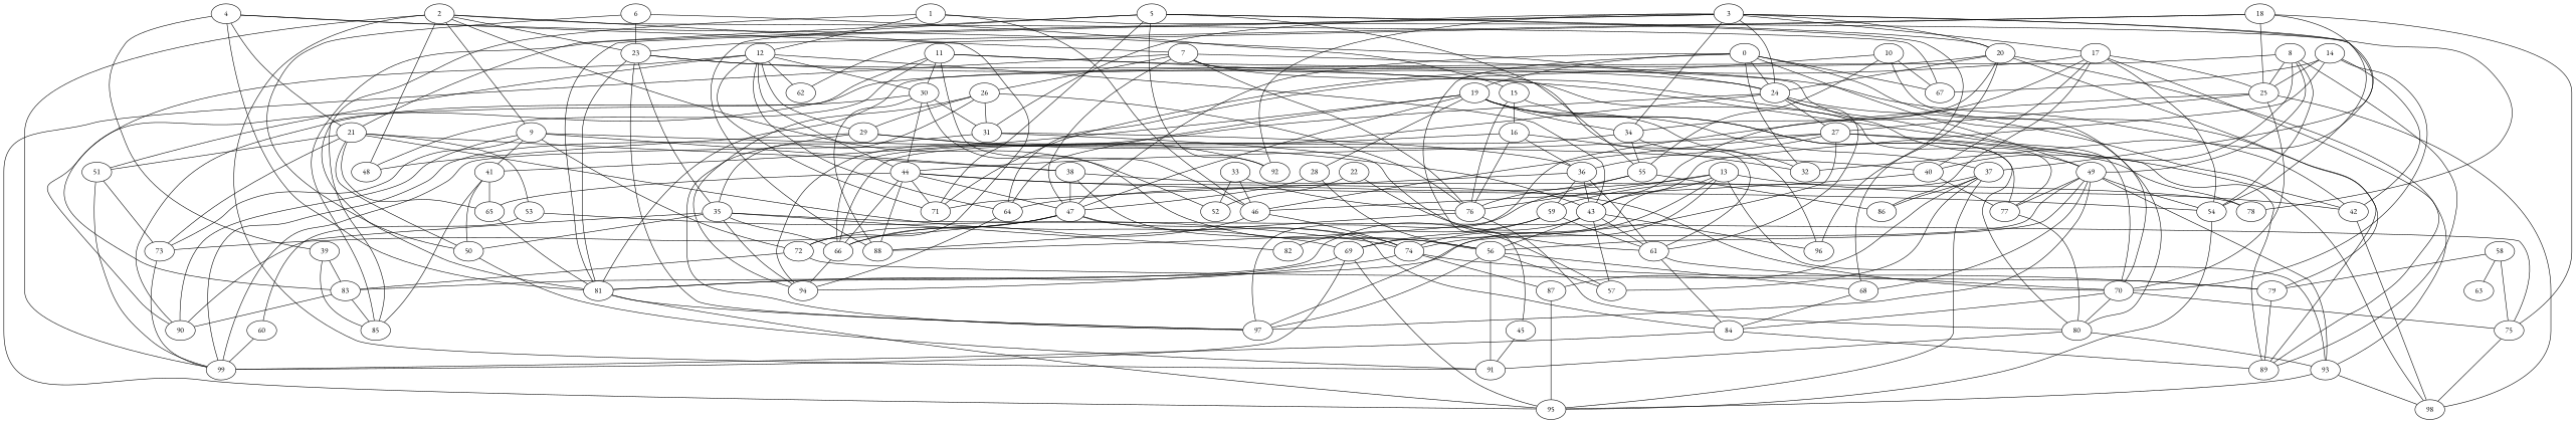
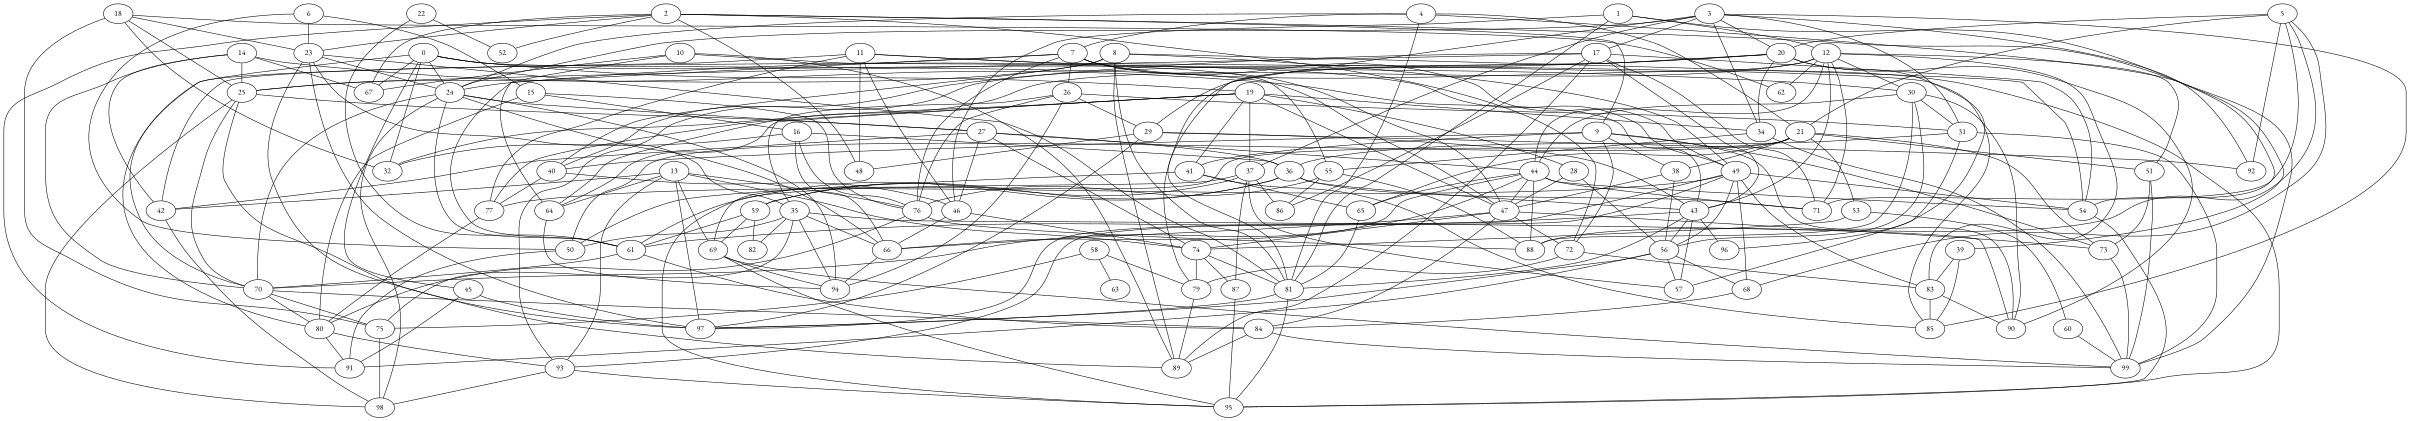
  strict graph {
    fontname="EB Garamond"
    node [fontname="EB Garamond"]
    edge [fontname="EB Garamond" is_available=True prob=1.0]
    0
    19
    24
    32
    45
    47
    49
    67
    70
    34
    37
    41
    64
    77
    28
    61
    66
    27
    94
    98
    91
    97
    72
    73
    74
    84
    54
    68
    83
    93
    56
    80
    75
    1
    12
    46
    81
    71
    30
    29
    43
    44
    51
    62
    95
    2
    9
    23
    48
    52
    99
    40
    38
    90
    89
    35
    79
    3
    17
    20
    31
-   78
    85
    92
    25
    86
    96
    36
    57
    55
    59
    87
    4
    7
    21
    39
    26
    42
    76
    50
    69
    53
    65
    5
    88
    6
    15
    16
    8
    10
    11
    13
    14
    18
    60
    22
    82
-   33
    58
    63
    0 -- 19 [prob=0.880385927947]
    0 -- 24
    0 -- 32 [prob=0.183934163434]
    0 -- 45
    0 -- 47 [prob=0.419107214917]
    0 -- 49 [prob=0.664529520388]
    0 -- 67 [prob=0.1964369825]
    0 -- 70
    19 -- 32
    19 -- 47 [prob=0.0273988924182]
    19 -- 34 [prob=0.655317800528]
    19 -- 37 [prob=0.904551053072]
    19 -- 41 [prob=0.223250840817]
    19 -- 64 [prob=0.0065389202843]
    19 -- 77 [prob=0.0828520383983]
    19 -- 28 [prob=0.126837404333]
    24 -- 70
    24 -- 61 [prob=0.541838860078]
    24 -- 66 [prob=0.595312530848]
    24 -- 27
    24 -- 94 [prob=0.899116738371]
    24 -- 98
    45 -- 91 [prob=0.563379965998]
+   45 -- 97 [prob=0.211186527349]
    47 -- 66 [prob=0.478266068891]
    47 -- 72 [prob=0.0082038897912]
    47 -- 73 [prob=0.665394872321]
    47 -- 74 [prob=0.827951675533]
    47 -- 84 [prob=0.276772404406]
    49 -- 77 [prob=0.239252207138]
    49 -- 97
    49 -- 54 [prob=0.981636249761]
    49 -- 68 [prob=0.781563265342]
    49 -- 83
    49 -- 93 [prob=0.810868453665]
    49 -- 56 [prob=0.878720655437]
    70 -- 84 [prob=0.248649745664]
    70 -- 80 [prob=0.0593082895722]
    70 -- 75 [prob=0.263050296918]
    34 -- 99 [prob=0.46775957153]
-   34 -- 96 [prob=0.175989340094]
    34 -- 55 [prob=0.622201693223]
    37 -- 95 [prob=0.798190794655]
    37 -- 86 [prob=0.395997999344]
    37 -- 57 [prob=0.216503902431]
    37 -- 59 [prob=0.537378535414]
    37 -- 87 [prob=0.697481576607]
    41 -- 85 [prob=0.180920041306]
    41 -- 50 [prob=0.00517748511544]
    41 -- 65
    64 -- 94 [prob=0.817535264613]
    77 -- 80 [prob=0.224663724722]
    28 -- 47
    28 -- 56
    61 -- 70 [prob=0.858546017711]
    61 -- 84
    66 -- 94 [prob=0.286225444331]
    27 -- 74 [prob=0.28347614505]
    27 -- 46 [prob=0.951027174571]
    27 -- 44 [prob=0.997694852719]
-   27 -- 78 [prob=0.905092342486]
    27 -- 36 [prob=0.0508229028508]
    27 -- 42 [prob=0.910797402909]
    72 -- 83
    72 -- 79 [prob=0.087386152365]
    73 -- 99 [prob=0.411015288232]
    74 -- 81 [prob=0.480580022743]
    74 -- 79 [prob=0.300602527888]
    74 -- 87
    84 -- 99
    84 -- 89 [prob=0.63261593651]
    54 -- 95 [prob=0.618412316274]
    68 -- 84 [prob=0.0926347085065]
    83 -- 90 [prob=0.640676191215]
    83 -- 85 [prob=0.802363748096]
    93 -- 98 [prob=0.648080885405]
    93 -- 95
    56 -- 91 [prob=0.839521687115]
    56 -- 97 [prob=0.0354987262378]
    56 -- 68
    56 -- 57 [prob=0.79966840405]
    80 -- 91 [prob=0.722880314662]
    80 -- 93 [prob=0.965463390134]
    75 -- 98 [prob=0.349587296821]
    1 -- 54 [prob=0.714031365878]
    1 -- 12
    1 -- 46 [prob=0.57886877093]
    1 -- 81 [prob=0.550823589512]
    12 -- 64
    12 -- 83 [prob=0.255636058825]
    12 -- 71 [prob=0.867501071063]
    12 -- 30
    12 -- 29 [prob=0.170233070369]
    12 -- 43 [prob=0.286324883069]
    12 -- 44 [prob=0.132885659793]
    12 -- 51 [prob=0.480335264353]
    12 -- 62 [prob=0.0201905768224]
    46 -- 66 [prob=0.836660060886]
    46 -- 74 [prob=0.711738963521]
    81 -- 97
    81 -- 95 [prob=0.162390801209]
    30 -- 56
    30 -- 44 [prob=0.380752005193]
    30 -- 90 [prob=0.899942493059]
    30 -- 31 [prob=0.561947341252]
    30 -- 88 [prob=0.119423098216]
    29 -- 97 [prob=0.874157907919]
    29 -- 43 [prob=0.773168574486]
    29 -- 48 [prob=0.71008088313]
    29 -- 92 [prob=0.931483215885]
    43 -- 61 [prob=0.10377661459]
    43 -- 56
    43 -- 81 [prob=0.59788895043]
    43 -- 96 [prob=0.352947516844]
    43 -- 57 [prob=0.949372313755]
    44 -- 47 [prob=0.773053816565]
    44 -- 70 [prob=0.470034196406]
    44 -- 66
    44 -- 54 [prob=0.165111142241]
    44 -- 71 [prob=0.512648887032]
    44 -- 65 [prob=0.444317249918]
    44 -- 88
    51 -- 73 [prob=0.395655072959]
    51 -- 99 [prob=0.157455828421]
    2 -- 67 [prob=0.692154174486]
    2 -- 91
    2 -- 72 [prob=0.677006533984]
    2 -- 9 [prob=0.110246101357]
    2 -- 23 [prob=0.753897757862]
    2 -- 48 [prob=0.135179246128]
    2 -- 52 [prob=0.391358852572]
    2 -- 99 [prob=0.177037217429]
    9 -- 41 [prob=0.193488721509]
    9 -- 72 [prob=0.523050952255]
    9 -- 73
    9 -- 40 [prob=0.462023957269]
    9 -- 38
    9 -- 90 [prob=0.781342871261]
    23 -- 24 [prob=0.83747223624]
    23 -- 97
    23 -- 81 [prob=0.729891474971]
    23 -- 89
    23 -- 35 [prob=0.774670612349]
    40 -- 77 [prob=0.714270486337]
    40 -- 46 [prob=0.572443172477]
    38 -- 47 [prob=0.62937035315]
    38 -- 56 [prob=0.620968787285]
-   38 -- 78 [prob=0.209471520657]
    35 -- 66 [prob=0.676268277099]
    35 -- 94 [prob=0.906051894774]
    35 -- 75 [prob=0.915510190313]
    35 -- 90 [prob=0.547987646332]
    35 -- 50 [prob=0.707883585611]
    35 -- 82 [prob=0.748230411594]
    79 -- 89
    3 -- 24 [prob=0.303274484105]
    3 -- 34 [prob=0.121716588837]
    3 -- 37 [prob=0.384806804996]
    3 -- 81 [prob=0.183224937313]
    3 -- 17 [prob=0.432351255314]
    3 -- 20 [prob=0.417670049697]
    3 -- 31 [prob=0.629093918515]
-   3 -- 78 [prob=0.208076411601]
    3 -- 85 [prob=0.116765703546]
    3 -- 92 [prob=0.168821092502]
    17 -- 54 [prob=0.0185893373177]
    17 -- 71
    17 -- 43
    17 -- 40 [prob=0.254331353541]
    17 -- 89 [prob=0.513923868684]
    17 -- 25 [prob=0.601381164064]
    17 -- 86
    20 -- 24 [prob=0.876428095577]
    20 -- 34
    20 -- 93 [prob=0.853247032352]
    20 -- 90
    20 -- 79 [prob=0.278736541897]
    20 -- 96 [prob=0.0694804082777]
    31 -- 99 [prob=0.255875126026]
    31 -- 36
    31 -- 57 [prob=0.718398708793]
    25 -- 70
    25 -- 27 [prob=0.957273162889]
    25 -- 98
    25 -- 97 [prob=0.746603204534]
    36 -- 61
    36 -- 71
    36 -- 43 [prob=0.234533720137]
    36 -- 59 [prob=0.543245231705]
    55 -- 86
    55 -- 76 [prob=0.114238375175]
    55 -- 88 [prob=0.420959131062]
    59 -- 61
    59 -- 69 [prob=0.249848609021]
    59 -- 82 [prob=0.705988332393]
    87 -- 95 [prob=0.355754264674]
    4 -- 24 [prob=0.694043427372]
    4 -- 81 [prob=0.170664730978]
    4 -- 7 [prob=0.851881849217]
    4 -- 21 [prob=0.220501326754]
    4 -- 39 [prob=0.103358219315]
    7 -- 47 [prob=0.518292495355]
    7 -- 49 [prob=0.340077775934]
    7 -- 61 [prob=0.982436243357]
    7 -- 95 [prob=0.158182042407]
    7 -- 26 [prob=0.0818583370711]
    7 -- 42
    7 -- 76 [prob=0.492396352572]
    21 -- 73
    21 -- 51 [prob=0.0923743970227]
    21 -- 38 [prob=0.611182973629]
    21 -- 50
    21 -- 69 [prob=0.962512338423]
    21 -- 53 [prob=0.464455586752]
    21 -- 65 [prob=0.0510987873128]
    39 -- 83 [prob=0.182579934282]
    39 -- 85
    26 -- 94 [prob=0.754501325167]
    26 -- 29 [prob=0.574659031434]
    26 -- 35 [prob=0.261526759643]
    26 -- 31 [prob=0.878707213582]
    26 -- 76 [prob=0.0209107486524]
    42 -- 98 [prob=0.0496654282662]
    76 -- 80 [prob=0.955560473489]
    76 -- 88 [prob=0.361392451578]
    50 -- 91 [prob=0.0273429525409]
    69 -- 94
    69 -- 95 [prob=0.344872275524]
    69 -- 99
    53 -- 74
    53 -- 60 [prob=0.687879166249]
    65 -- 81 [prob=0.906254998182]
    5 -- 68 [prob=0.0761498246783]
    5 -- 71 [prob=0.879587145997]
    5 -- 20
    5 -- 92 [prob=0.999003219302]
-   5 -- 55 [prob=0.496490164359]
    5 -- 21
    5 -- 88 [prob=0.606845257375]
    6 -- 23 [prob=0.323760497054]
    6 -- 50
    6 -- 15 [prob=0.467464434843]
    15 -- 80 [prob=0.702792383768]
    15 -- 76 [prob=0.976041648948]
    15 -- 16 [prob=0.222896631109]
    16 -- 32 [prob=0.641479725516]
    16 -- 66 [prob=0.924636982272]
    16 -- 36 [prob=0.164576589963]
    16 -- 76 [prob=0.466795818616]
    8 -- 49
    8 -- 54 [prob=0.910347733034]
    8 -- 81 [prob=0.414967107419]
    8 -- 40 [prob=0.0543800007472]
    8 -- 89 [prob=0.530297866703]
    8 -- 25 [prob=0.0262286834891]
    10 -- 67
    10 -- 64
    10 -- 89 [prob=0.518766625447]
    10 -- 55
    11 -- 77 [prob=0.926847102899]
    11 -- 80 [prob=0.171056208844]
    11 -- 46 [prob=0.206231294096]
    11 -- 30 [prob=0.73334388965]
    11 -- 48
    11 -- 85
    13 -- 64 [prob=0.12663927673]
    13 -- 97 [prob=0.469270821011]
    13 -- 74 [prob=0.387185436355]
    13 -- 93 [prob=0.728377802215]
    13 -- 42 [prob=0.676304027197]
    13 -- 76 [prob=0.00830009806081]
    13 -- 69 [prob=0.798136043127]
    14 -- 67 [prob=0.852302023853]
    14 -- 70
    14 -- 43
    14 -- 25 [prob=0.796565853908]
    14 -- 42 [prob=0.292858357402]
    18 -- 32 [prob=0.613431862341]
    18 -- 75 [prob=0.376860694973]
    18 -- 62 [prob=0.706554232247]
    18 -- 23 [prob=0.144534127488]
    18 -- 25
    60 -- 99
    22 -- 61 [prob=0.205799595011]
    22 -- 52
-   33 -- 46 [prob=0.483683117917]
-   33 -- 52 [prob=0.847804302246]
-   33 -- 76 [prob=0.18325503327]
    58 -- 75 [prob=0.703073781967]
    58 -- 79 [prob=0.892378394748]
    58 -- 63
  }
